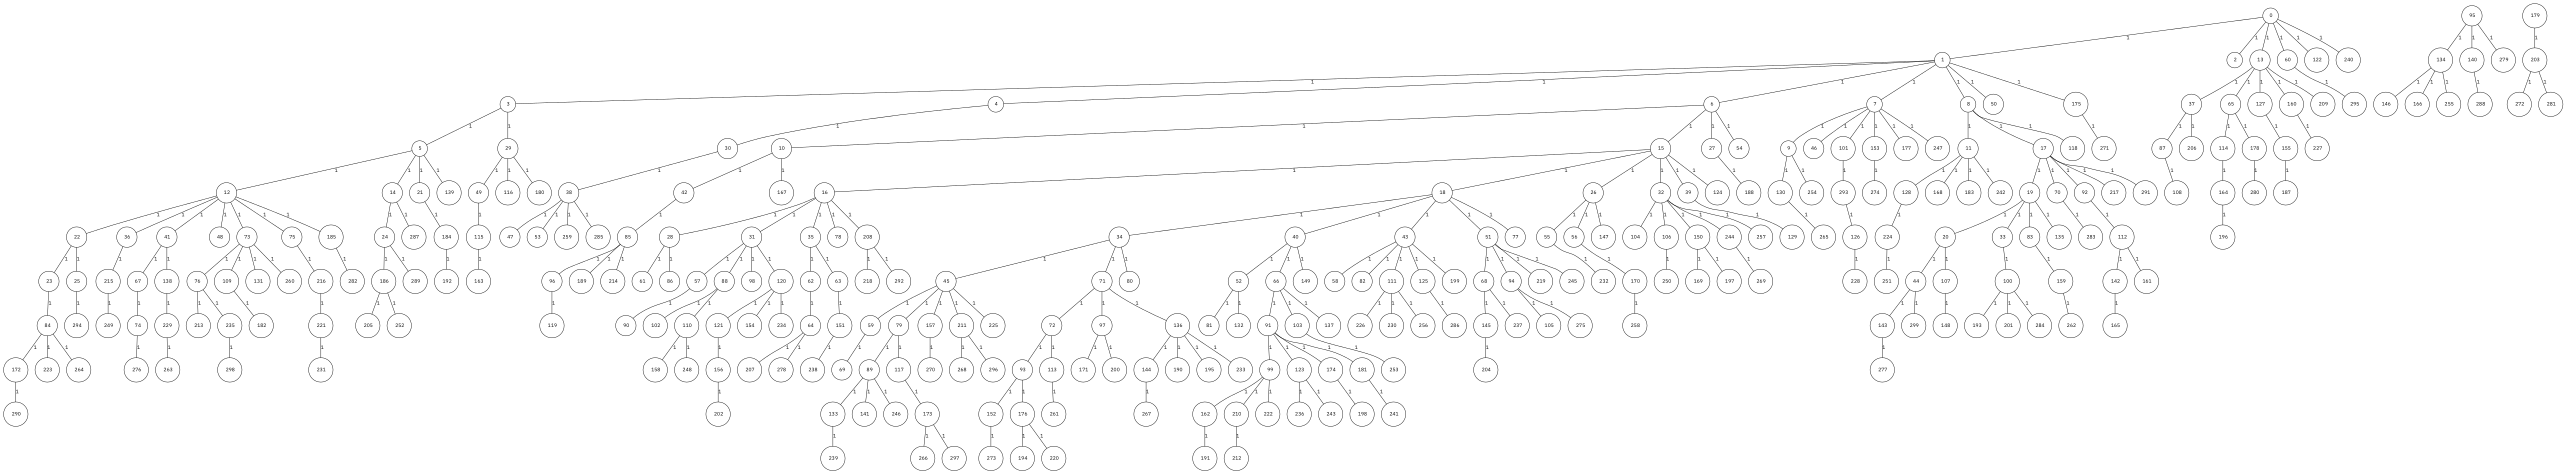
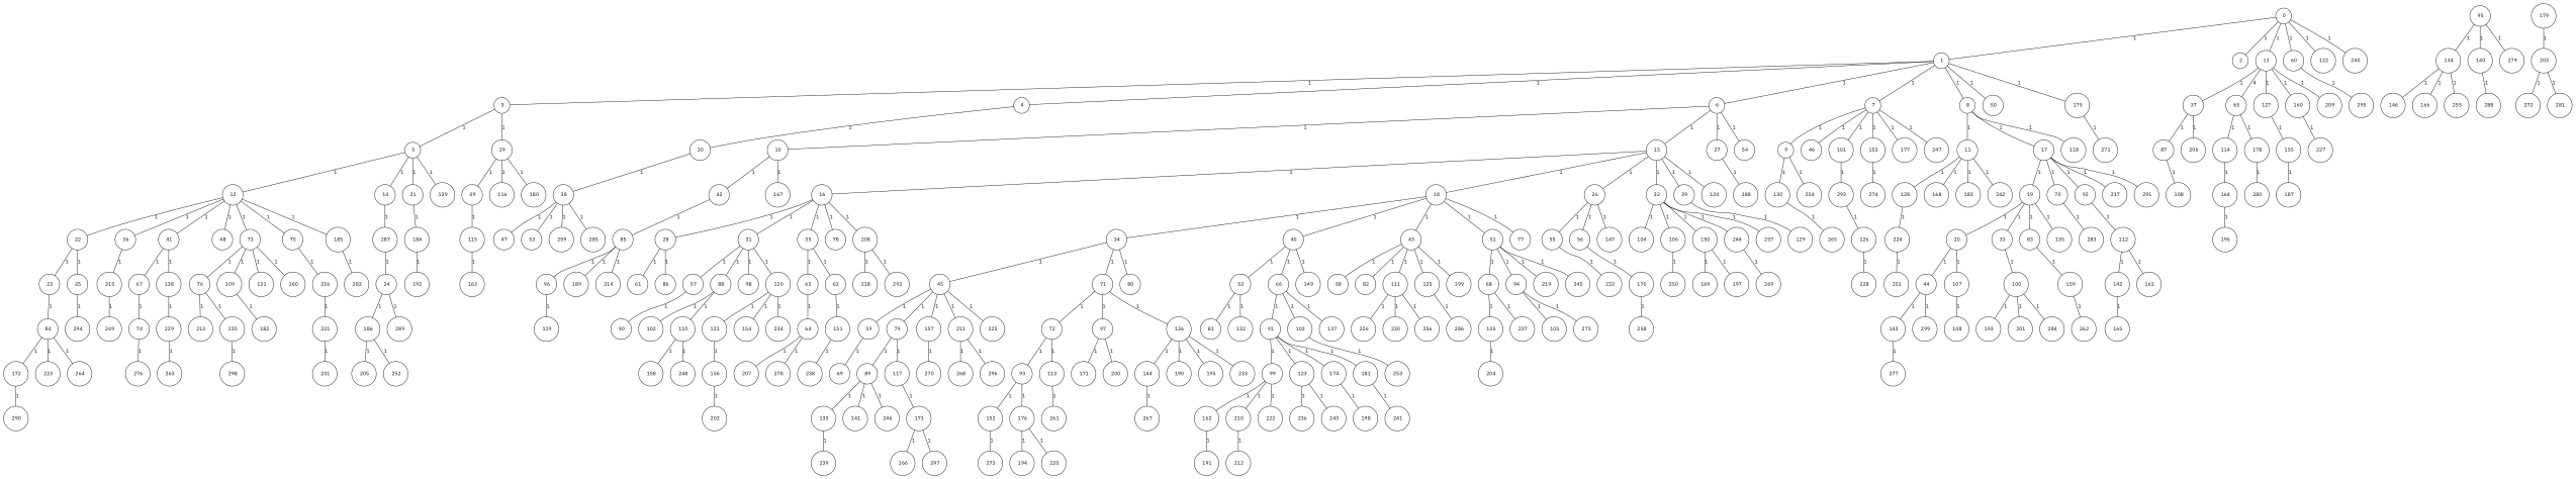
  graph {
    fixedsize="true;"
    fontname="IBM Plex Sans"
    node [color=black fontname="IBM Plex Sans" fontsize=12 hight=.12 shape=circle]
    edge [fontname="IBM Plex Sans" fontsize=12]
    n1 [label=" 0" width=.12]
    n2 [label=" 1" width=.12]
    n3 [label=" 2" width=.12]
    n4 [label=" 13" width=.12]
    n5 [label=" 60" width=.12]
    n6 [label=" 122" width=.12]
    n7 [label=" 240" width=.12]
    n8 [label=" 3" width=.12]
    n9 [label=" 4" width=.12]
    n10 [label=" 6" width=.12]
    n11 [label=" 7" width=.12]
    n12 [label=" 8" width=.12]
    n13 [label=" 50" width=.12]
    n14 [label=" 175" width=.12]
    n15 [label=" 37" width=.12]
    n16 [label=" 65" width=.12]
    n17 [label=" 127" width=.12]
    n18 [label=" 160" width=.12]
    n19 [label=" 209" width=.12]
    n20 [label=" 295" width=.12]
    n21 [label=" 5" width=.12]
    n22 [label=" 29" width=.12]
    n23 [label=" 30" width=.12]
    n24 [label=" 10" width=.12]
    n25 [label=" 15" width=.12]
    n26 [label=" 27" width=.12]
    n27 [label=" 54" width=.12]
    n28 [label=" 9" width=.12]
    n29 [label=" 46" width=.12]
    n30 [label=" 101" width=.12]
    n31 [label=" 153" width=.12]
    n32 [label=" 177" width=.12]
    n33 [label=" 247" width=.12]
    n34 [label=" 11" width=.12]
    n35 [label=" 17" width=.12]
    n36 [label=" 118" width=.12]
    n37 [label=" 271" width=.12]
    n38 [label=" 12" width=.12]
    n39 [label=" 14" width=.12]
    n40 [label=" 21" width=.12]
    n41 [label=" 139" width=.12]
    n42 [label=" 49" width=.12]
    n43 [label=" 116" width=.12]
    n44 [label=" 180" width=.12]
    n45 [label=" 38" width=.12]
    n46 [label=" 22" width=.12]
    n47 [label=" 36" width=.12]
    n48 [label=" 41" width=.12]
    n49 [label=" 48" width=.12]
    n50 [label=" 73" width=.12]
    n51 [label=" 75" width=.12]
    n52 [label=" 185" width=.12]
    n53 [label=" 24" width=.12]
    n54 [label=" 287" width=.12]
    n55 [label=" 184" width=.12]
    n56 [label=" 42" width=.12]
    n57 [label=" 167" width=.12]
    n58 [label=" 16" width=.12]
    n59 [label=" 18" width=.12]
    n60 [label=" 26" width=.12]
    n61 [label=" 32" width=.12]
    n62 [label=" 39" width=.12]
    n63 [label=" 124" width=.12]
    n64 [label=" 188" width=.12]
    n65 [label=" 130" width=.12]
    n66 [label=" 254" width=.12]
    n67 [label=" 293" width=.12]
    n68 [label=" 274" width=.12]
    n69 [label=" 128" width=.12]
    n70 [label=" 168" width=.12]
    n71 [label=" 183" width=.12]
    n72 [label=" 242" width=.12]
    n73 [label=" 19" width=.12]
    n74 [label=" 70" width=.12]
    n75 [label=" 92" width=.12]
    n76 [label=" 217" width=.12]
    n77 [label=" 291" width=.12]
    n78 [label=" 265" width=.12]
    n79 [label=" 85" width=.12]
    n80 [label=" 224" width=.12]
    n81 [label=" 23" width=.12]
    n82 [label=" 25" width=.12]
    n83 [label=" 215" width=.12]
    n84 [label=" 67" width=.12]
    n85 [label=" 138" width=.12]
    n86 [label=" 76" width=.12]
    n87 [label=" 109" width=.12]
    n88 [label=" 131" width=.12]
    n89 [label=" 260" width=.12]
    n90 [label=" 216" width=.12]
    n91 [label=" 282" width=.12]
    n92 [label=" 87" width=.12]
    n93 [label=" 206" width=.12]
    n94 [label=" 114" width=.12]
    n95 [label=" 178" width=.12]
    n96 [label=" 155" width=.12]
    n97 [label=" 227" width=.12]
    n98 [label=" 186" width=.12]
    n99 [label=" 289" width=.12]
    n100 [label=" 28" width=.12]
    n101 [label=" 31" width=.12]
    n102 [label=" 35" width=.12]
    n103 [label=" 78" width=.12]
    n104 [label=" 208" width=.12]
    n105 [label=" 34" width=.12]
    n106 [label=" 40" width=.12]
    n107 [label=" 43" width=.12]
    n108 [label=" 51" width=.12]
    n109 [label=" 77" width=.12]
    n110 [label=" 55" width=.12]
    n111 [label=" 56" width=.12]
    n112 [label=" 147" width=.12]
    n113 [label=" 104" width=.12]
    n114 [label=" 106" width=.12]
    n115 [label=" 150" width=.12]
    n116 [label=" 244" width=.12]
    n117 [label=" 257" width=.12]
    n118 [label=" 129" width=.12]
    n119 [label=" 61" width=.12]
    n120 [label=" 86" width=.12]
    n121 [label=" 57" width=.12]
    n122 [label=" 88" width=.12]
    n123 [label=" 98" width=.12]
    n124 [label=" 120" width=.12]
    n125 [label=" 62" width=.12]
    n126 [label=" 63" width=.12]
    n127 [label=" 218" width=.12]
    n128 [label=" 292" width=.12]
    n129 [label=" 20" width=.12]
    n130 [label=" 33" width=.12]
    n131 [label=" 83" width=.12]
    n132 [label=" 135" width=.12]
    n133 [label=" 283" width=.12]
    n134 [label=" 112" width=.12]
    n135 [label=" 45" width=.12]
    n136 [label=" 71" width=.12]
    n137 [label=" 80" width=.12]
    n138 [label=" 52" width=.12]
    n139 [label=" 66" width=.12]
    n140 [label=" 149" width=.12]
    n141 [label=" 58" width=.12]
    n142 [label=" 82" width=.12]
    n143 [label=" 111" width=.12]
    n144 [label=" 125" width=.12]
    n145 [label=" 199" width=.12]
    n146 [label=" 68" width=.12]
    n147 [label=" 94" width=.12]
    n148 [label=" 219" width=.12]
    n149 [label=" 245" width=.12]
    n150 [label=" 44" width=.12]
    n151 [label=" 107" width=.12]
    n152 [label=" 100" width=.12]
    n153 [label=" 159" width=.12]
    n154 [label=" 143" width=.12]
    n155 [label=" 299" width=.12]
    n156 [label=" 148" width=.12]
    n157 [label=" 192" width=.12]
    n158 [label=" 84" width=.12]
    n159 [label=" 294" width=.12]
    n160 [label=" 172" width=.12]
    n161 [label=" 223" width=.12]
    n162 [label=" 264" width=.12]
    n163 [label=" 205" width=.12]
    n164 [label=" 252" width=.12]
    n165 [label=" 232" width=.12]
    n166 [label=" 170" width=.12]
    n167 [label=" 115" width=.12]
    n168 [label=" 47" width=.12]
    n169 [label=" 53" width=.12]
    n170 [label=" 259" width=.12]
    n171 [label=" 285" width=.12]
    n172 [label=" 90" width=.12]
    n173 [label=" 102" width=.12]
    n174 [label=" 110" width=.12]
    n175 [label=" 121" width=.12]
    n176 [label=" 154" width=.12]
    n177 [label=" 234" width=.12]
    n178 [label=" 250" width=.12]
    n179 [label=" 169" width=.12]
    n180 [label=" 197" width=.12]
    n181 [label=" 269" width=.12]
    n182 [label=" 193" width=.12]
    n183 [label=" 201" width=.12]
    n184 [label=" 284" width=.12]
    n185 [label=" 59" width=.12]
    n186 [label=" 79" width=.12]
    n187 [label=" 157" width=.12]
    n188 [label=" 211" width=.12]
    n189 [label=" 225" width=.12]
    n190 [label=" 72" width=.12]
    n191 [label=" 97" width=.12]
    n192 [label=" 136" width=.12]
    n193 [label=" 64" width=.12]
    n194 [label=" 151" width=.12]
    n195 [label=" 249" width=.12]
    n196 [label=" 108" width=.12]
    n197 [label=" 81" width=.12]
    n198 [label=" 132" width=.12]
    n199 [label=" 91" width=.12]
    n200 [label=" 103" width=.12]
    n201 [label=" 137" width=.12]
    n202 [label=" 74" width=.12]
    n203 [label=" 229" width=.12]
    n204 [label=" 96" width=.12]
    n205 [label=" 189" width=.12]
    n206 [label=" 214" width=.12]
    n207 [label=" 226" width=.12]
    n208 [label=" 230" width=.12]
    n209 [label=" 256" width=.12]
    n210 [label=" 286" width=.12]
    n211 [label=" 277" width=.12]
    n212 [label=" 251" width=.12]
    n213 [label=" 69" width=.12]
    n214 [label=" 89" width=.12]
    n215 [label=" 117" width=.12]
    n216 [label=" 270" width=.12]
    n217 [label=" 268" width=.12]
    n218 [label=" 296" width=.12]
    n219 [label=" 163" width=.12]
    n220 [label=" 145" width=.12]
    n221 [label=" 237" width=.12]
    n222 [label=" 105" width=.12]
    n223 [label=" 275" width=.12]
    n224 [label=" 95" width=.12]
    n225 [label=" 134" width=.12]
    n226 [label=" 140" width=.12]
    n227 [label=" 279" width=.12]
    n228 [label=" 258" width=.12]
    n229 [label=" 207" width=.12]
    n230 [label=" 278" width=.12]
    n231 [label=" 238" width=.12]
    n232 [label=" 164" width=.12]
    n233 [label=" 280" width=.12]
    n234 [label=" 99" width=.12]
    n235 [label=" 123" width=.12]
    n236 [label=" 174" width=.12]
    n237 [label=" 181" width=.12]
    n238 [label=" 253" width=.12]
    n239 [label=" 276" width=.12]
    n240 [label=" 204" width=.12]
    n241 [label=" 93" width=.12]
    n242 [label=" 113" width=.12]
    n243 [label=" 171" width=.12]
    n244 [label=" 200" width=.12]
    n245 [label=" 144" width=.12]
    n246 [label=" 190" width=.12]
    n247 [label=" 195" width=.12]
    n248 [label=" 233" width=.12]
    n249 [label=" 152" width=.12]
    n250 [label=" 176" width=.12]
    n251 [label=" 261" width=.12]
    n252 [label=" 213" width=.12]
    n253 [label=" 235" width=.12]
    n254 [label=" 182" width=.12]
    n255 [label=" 221" width=.12]
    n256 [label=" 298" width=.12]
    n257 [label=" 133" width=.12]
    n258 [label=" 141" width=.12]
    n259 [label=" 246" width=.12]
    n260 [label=" 173" width=.12]
    n261 [label=" 262" width=.12]
    n262 [label=" 290" width=.12]
    n263 [label=" 119" width=.12]
    n264 [label=" 179" width=.12]
    n265 [label=" 203" width=.12]
    n266 [label=" 158" width=.12]
    n267 [label=" 248" width=.12]
    n268 [label=" 239" width=.12]
    n269 [label=" 162" width=.12]
    n270 [label=" 210" width=.12]
    n271 [label=" 222" width=.12]
    n272 [label=" 236" width=.12]
    n273 [label=" 243" width=.12]
    n274 [label=" 198" width=.12]
    n275 [label=" 241" width=.12]
    n276 [label=" 142" width=.12]
    n277 [label=" 161" width=.12]
    n278 [label=" 273" width=.12]
    n279 [label=" 194" width=.12]
    n280 [label=" 220" width=.12]
    n281 [label=" 146" width=.12]
    n282 [label=" 166" width=.12]
    n283 [label=" 255" width=.12]
    n284 [label=" 288" width=.12]
    n285 [label=" 191" width=.12]
    n286 [label=" 212" width=.12]
    n287 [label=" 126" width=.12]
    n288 [label=" 228" width=.12]
    n289 [label=" 165" width=.12]
    n290 [label=" 196" width=.12]
    n291 [label=" 266" width=.12]
    n292 [label=" 297" width=.12]
    n293 [label=" 156" width=.12]
    n294 [label=" 202" width=.12]
    n295 [label=" 187" width=.12]
    n296 [label=" 267" width=.12]
    n297 [label=" 263" width=.12]
    n298 [label=" 272" width=.12]
    n299 [label=" 281" width=.12]
    n300 [label=" 231" width=.12]
    n1 -- n2 [label=1]
    n1 -- n3 [label=1]
    n1 -- n4 [label=1]
    n1 -- n5 [label=1]
    n1 -- n6 [label=1]
    n1 -- n7 [label=1]
    n2 -- n8 [label=1]
    n2 -- n9 [label=1]
    n2 -- n10 [label=1]
    n2 -- n11 [label=1]
    n2 -- n12 [label=1]
    n2 -- n13 [label=1]
    n2 -- n14 [label=1]
    n4 -- n15 [label=1]
-   n4 -- n16 [label=1]
+   n4 -- n16 [label=4]
    n4 -- n17 [label=1]
    n4 -- n18 [label=1]
    n4 -- n19 [label=1]
    n5 -- n20 [label=1]
    n8 -- n21 [label=1]
    n8 -- n22 [label=1]
    n9 -- n23 [label=1]
    n10 -- n24 [label=1]
    n10 -- n25 [label=1]
    n10 -- n26 [label=1]
    n10 -- n27 [label=1]
    n11 -- n28 [label=1]
    n11 -- n29 [label=1]
    n11 -- n30 [label=1]
    n11 -- n31 [label=1]
    n11 -- n32 [label=1]
    n11 -- n33 [label=1]
    n12 -- n34 [label=1]
    n12 -- n35 [label=1]
    n12 -- n36 [label=1]
    n14 -- n37 [label=1]
    n15 -- n92 [label=1]
    n15 -- n93 [label=1]
    n16 -- n94 [label=1]
    n16 -- n95 [label=1]
    n17 -- n96 [label=1]
    n18 -- n97 [label=1]
    n21 -- n38 [label=1]
    n21 -- n39 [label=1]
    n21 -- n40 [label=1]
    n21 -- n41 [label=1]
    n22 -- n42 [label=1]
    n22 -- n43 [label=1]
    n22 -- n44 [label=1]
    n23 -- n45 [label=1]
    n24 -- n56 [label=1]
    n24 -- n57 [label=1]
    n25 -- n58 [label=1]
    n25 -- n59 [label=1]
    n25 -- n60 [label=1]
    n25 -- n61 [label=1]
    n25 -- n62 [label=1]
    n25 -- n63 [label=1]
    n26 -- n64 [label=1]
    n28 -- n65 [label=1]
    n28 -- n66 [label=1]
    n30 -- n67 [label=1]
    n31 -- n68 [label=1]
    n34 -- n69 [label=1]
    n34 -- n70 [label=1]
    n34 -- n71 [label=1]
    n34 -- n72 [label=1]
    n35 -- n73 [label=1]
    n35 -- n74 [label=1]
    n35 -- n75 [label=1]
    n35 -- n76 [label=1]
    n35 -- n77 [label=1]
    n38 -- n46 [label=1]
    n38 -- n47 [label=1]
    n38 -- n48 [label=1]
    n38 -- n49 [label=1]
    n38 -- n50 [label=1]
    n38 -- n51 [label=1]
    n38 -- n52 [label=1]
-   n39 -- n53 [label=1]
+   n54 -- n53 [label=1]
    n39 -- n54 [label=1]
    n40 -- n55 [label=1]
    n42 -- n167 [label=1]
    n45 -- n168 [label=1]
    n45 -- n169 [label=1]
    n45 -- n170 [label=1]
    n45 -- n171 [label=1]
    n46 -- n81 [label=1]
    n46 -- n82 [label=1]
    n47 -- n83 [label=1]
    n48 -- n84 [label=1]
    n48 -- n85 [label=1]
    n50 -- n86 [label=1]
    n50 -- n87 [label=1]
    n50 -- n88 [label=1]
    n50 -- n89 [label=1]
    n51 -- n90 [label=1]
    n52 -- n91 [label=1]
    n53 -- n98 [label=1]
    n53 -- n99 [label=1]
    n55 -- n157 [label=1]
    n56 -- n79 [label=1]
    n58 -- n100 [label=1]
    n58 -- n101 [label=1]
    n58 -- n102 [label=1]
    n58 -- n103 [label=1]
    n58 -- n104 [label=1]
    n59 -- n105 [label=1]
    n59 -- n106 [label=1]
    n59 -- n107 [label=1]
    n59 -- n108 [label=1]
    n59 -- n109 [label=1]
    n60 -- n110 [label=1]
    n60 -- n111 [label=1]
    n60 -- n112 [label=1]
    n61 -- n113 [label=1]
    n61 -- n114 [label=1]
    n61 -- n115 [label=1]
    n61 -- n116 [label=1]
    n61 -- n117 [label=1]
    n62 -- n118 [label=1]
    n65 -- n78 [label=1]
    n67 -- n287 [label=1]
    n69 -- n80 [label=1]
    n73 -- n129 [label=1]
    n73 -- n130 [label=1]
    n73 -- n131 [label=1]
    n73 -- n132 [label=1]
    n74 -- n133 [label=1]
    n75 -- n134 [label=1]
    n79 -- n204 [label=1]
    n79 -- n205 [label=1]
    n79 -- n206 [label=1]
    n80 -- n212 [label=1]
    n81 -- n158 [label=1]
    n82 -- n159 [label=1]
    n83 -- n195 [label=1]
    n84 -- n202 [label=1]
    n85 -- n203 [label=1]
    n86 -- n252 [label=1]
    n86 -- n253 [label=1]
    n87 -- n254 [label=1]
    n90 -- n255 [label=1]
    n92 -- n196 [label=1]
    n94 -- n232 [label=1]
    n95 -- n233 [label=1]
    n96 -- n295 [label=1]
    n98 -- n163 [label=1]
    n98 -- n164 [label=1]
    n100 -- n119 [label=1]
    n100 -- n120 [label=1]
    n101 -- n121 [label=1]
    n101 -- n122 [label=1]
    n101 -- n123 [label=1]
    n101 -- n124 [label=1]
    n102 -- n125 [label=1]
    n102 -- n126 [label=1]
    n104 -- n127 [label=1]
    n104 -- n128 [label=1]
    n105 -- n135 [label=1]
    n105 -- n136 [label=1]
    n105 -- n137 [label=1]
    n106 -- n138 [label=1]
    n106 -- n139 [label=1]
    n106 -- n140 [label=1]
    n107 -- n141 [label=1]
    n107 -- n142 [label=1]
    n107 -- n143 [label=1]
    n107 -- n144 [label=1]
    n107 -- n145 [label=1]
    n108 -- n146 [label=1]
    n108 -- n147 [label=1]
    n108 -- n148 [label=1]
    n108 -- n149 [label=1]
    n110 -- n165 [label=1]
    n111 -- n166 [label=1]
    n114 -- n178 [label=1]
    n115 -- n179 [label=1]
    n115 -- n180 [label=1]
    n116 -- n181 [label=1]
    n121 -- n172 [label=1]
    n122 -- n173 [label=1]
    n122 -- n174 [label=1]
    n124 -- n175 [label=1]
    n124 -- n176 [label=1]
    n124 -- n177 [label=1]
    n125 -- n193 [label=1]
    n126 -- n194 [label=1]
    n129 -- n150 [label=1]
    n129 -- n151 [label=1]
    n130 -- n152 [label=1]
    n131 -- n153 [label=1]
    n134 -- n276 [label=1]
    n134 -- n277 [label=1]
    n135 -- n185 [label=1]
    n135 -- n186 [label=1]
    n135 -- n187 [label=1]
    n135 -- n188 [label=1]
    n135 -- n189 [label=1]
    n136 -- n190 [label=1]
    n136 -- n191 [label=1]
    n136 -- n192 [label=1]
    n138 -- n197 [label=1]
    n138 -- n198 [label=1]
    n139 -- n199 [label=1]
    n139 -- n200 [label=1]
    n139 -- n201 [label=1]
    n143 -- n207 [label=1]
    n143 -- n208 [label=1]
    n143 -- n209 [label=1]
    n144 -- n210 [label=1]
    n146 -- n220 [label=1]
    n146 -- n221 [label=1]
    n147 -- n222 [label=1]
    n147 -- n223 [label=1]
    n150 -- n154 [label=1]
    n150 -- n155 [label=1]
    n151 -- n156 [label=1]
    n152 -- n182 [label=1]
    n152 -- n183 [label=1]
    n152 -- n184 [label=1]
    n153 -- n261 [label=1]
    n154 -- n211 [label=1]
    n158 -- n160 [label=1]
    n158 -- n161 [label=1]
    n158 -- n162 [label=1]
    n160 -- n262 [label=1]
    n166 -- n228 [label=1]
    n167 -- n219 [label=1]
    n174 -- n266 [label=1]
    n174 -- n267 [label=1]
    n175 -- n293 [label=1]
    n185 -- n213 [label=1]
    n186 -- n214 [label=1]
    n186 -- n215 [label=1]
    n187 -- n216 [label=1]
    n188 -- n217 [label=1]
    n188 -- n218 [label=1]
    n190 -- n241 [label=1]
    n190 -- n242 [label=1]
    n191 -- n243 [label=1]
    n191 -- n244 [label=1]
    n192 -- n245 [label=1]
    n192 -- n246 [label=1]
    n192 -- n247 [label=1]
    n192 -- n248 [label=1]
    n193 -- n229 [label=1]
    n193 -- n230 [label=1]
    n194 -- n231 [label=1]
    n199 -- n234 [label=1]
    n199 -- n235 [label=1]
    n199 -- n236 [label=1]
    n199 -- n237 [label=1]
    n200 -- n238 [label=1]
    n202 -- n239 [label=1]
    n203 -- n297 [label=1]
    n204 -- n263 [label=1]
    n214 -- n257 [label=1]
    n214 -- n258 [label=1]
    n214 -- n259 [label=1]
    n215 -- n260 [label=1]
    n220 -- n240 [label=1]
    n224 -- n225 [label=1]
    n224 -- n226 [label=1]
    n224 -- n227 [label=1]
    n225 -- n281 [label=1]
    n225 -- n282 [label=1]
    n225 -- n283 [label=1]
    n226 -- n284 [label=1]
    n232 -- n290 [label=1]
    n234 -- n269 [label=1]
    n234 -- n270 [label=1]
    n234 -- n271 [label=1]
    n235 -- n272 [label=1]
    n235 -- n273 [label=1]
    n236 -- n274 [label=1]
    n237 -- n275 [label=1]
    n241 -- n249 [label=1]
    n241 -- n250 [label=1]
    n242 -- n251 [label=1]
    n245 -- n296 [label=1]
    n249 -- n278 [label=1]
    n250 -- n279 [label=1]
    n250 -- n280 [label=1]
    n253 -- n256 [label=1]
    n255 -- n300 [label=1]
    n257 -- n268 [label=1]
    n260 -- n291 [label=1]
    n260 -- n292 [label=1]
    n264 -- n265 [label=1]
    n265 -- n298 [label=1]
    n265 -- n299 [label=1]
    n269 -- n285 [label=1]
    n270 -- n286 [label=1]
    n276 -- n289 [label=1]
    n287 -- n288 [label=1]
    n293 -- n294 [label=1]
  }
